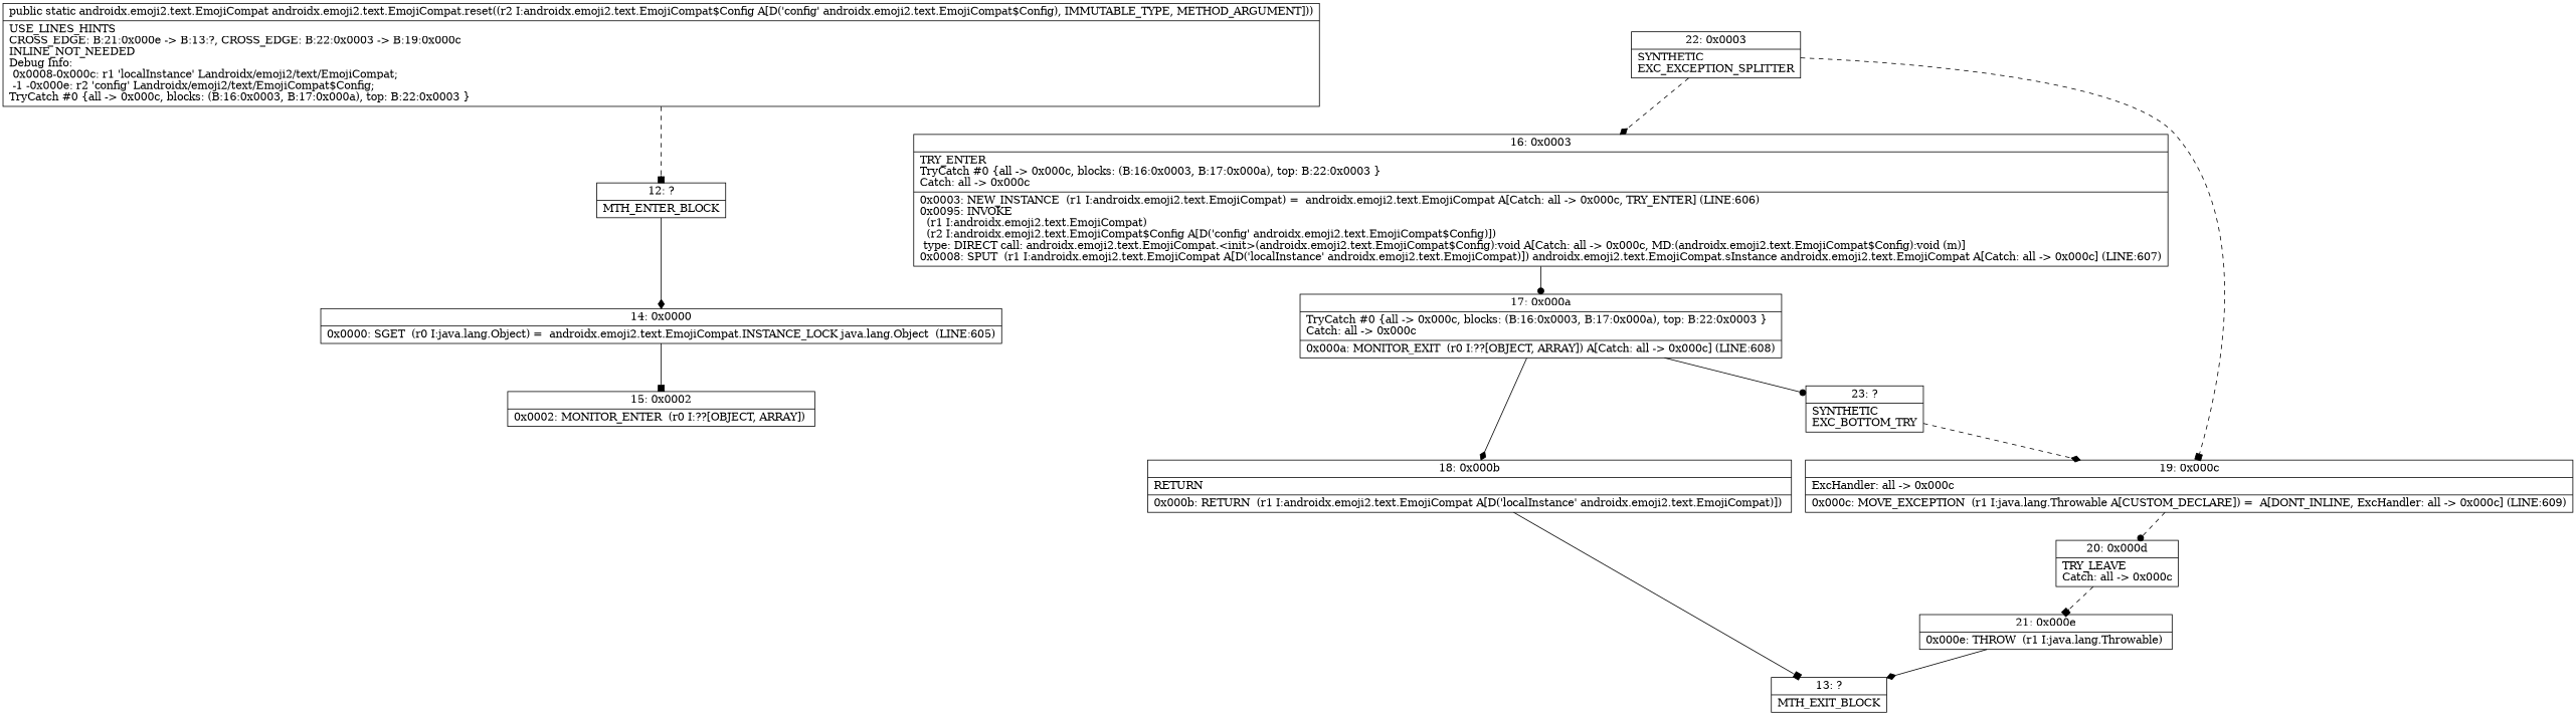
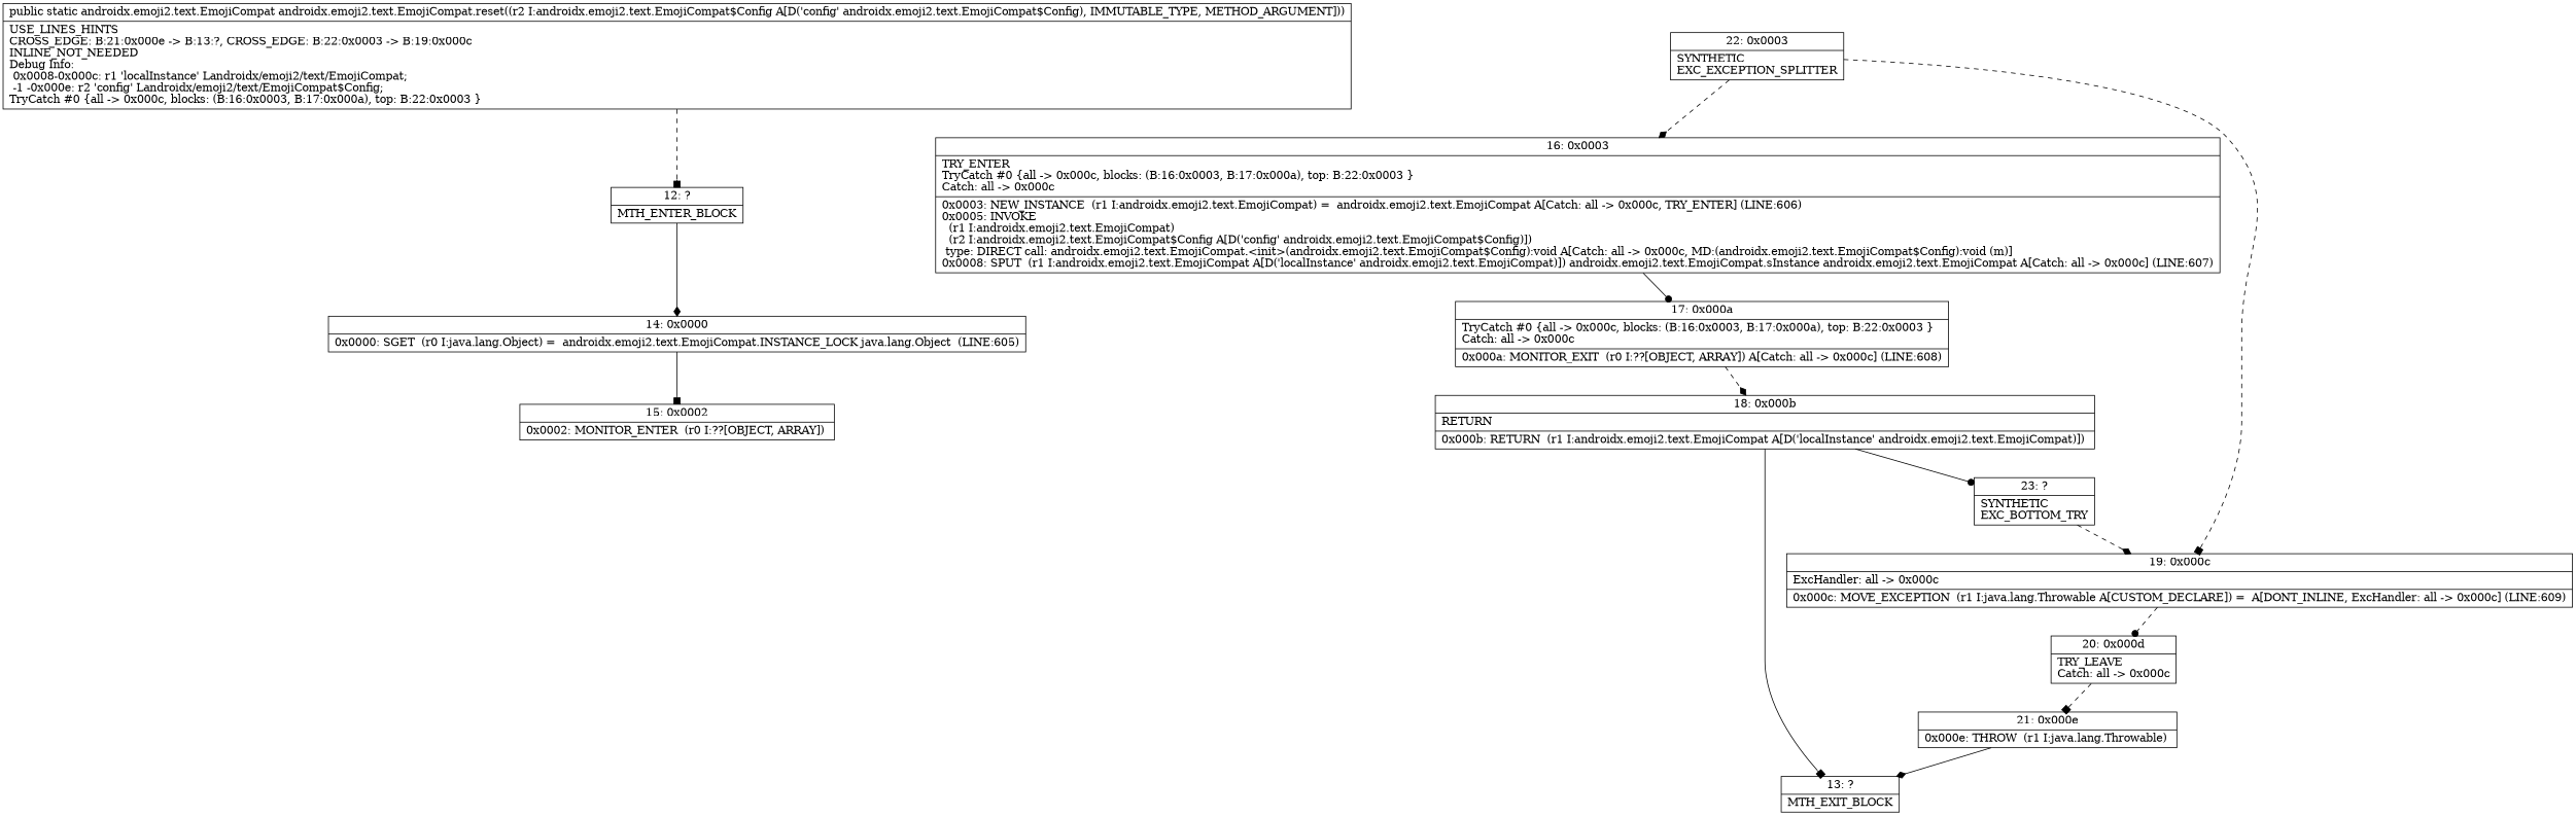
  digraph {
    node [shape=record]
    edge [arrowhead=diamond style=solid]
    n1 [label="{12\:\ ?|MTH_ENTER_BLOCK\l}"]
    n2 [label="{14\:\ 0x0000|0x0000: SGET  (r0 I:java.lang.Object) =  androidx.emoji2.text.EmojiCompat.INSTANCE_LOCK java.lang.Object  (LINE:605)\l}"]
    n3 [label="{15\:\ 0x0002|0x0002: MONITOR_ENTER  (r0 I:??[OBJECT, ARRAY]) \l}"]
    n4 [label="{22\:\ 0x0003|SYNTHETIC\lEXC_EXCEPTION_SPLITTER\l}"]
-   n5 [label="{16\:\ 0x0003|TRY_ENTER\lTryCatch #0 \{all \-\> 0x000c, blocks: (B:16:0x0003, B:17:0x000a), top: B:22:0x0003 \}\lCatch: all \-\> 0x000c\l|0x0003: NEW_INSTANCE  (r1 I:androidx.emoji2.text.EmojiCompat) =  androidx.emoji2.text.EmojiCompat A[Catch: all \-\> 0x000c, TRY_ENTER] (LINE:606)\l0x0095: INVOKE  \l  (r1 I:androidx.emoji2.text.EmojiCompat)\l  (r2 I:androidx.emoji2.text.EmojiCompat$Config A[D('config' androidx.emoji2.text.EmojiCompat$Config)])\l type: DIRECT call: androidx.emoji2.text.EmojiCompat.\<init\>(androidx.emoji2.text.EmojiCompat$Config):void A[Catch: all \-\> 0x000c, MD:(androidx.emoji2.text.EmojiCompat$Config):void (m)]\l0x0008: SPUT  (r1 I:androidx.emoji2.text.EmojiCompat A[D('localInstance' androidx.emoji2.text.EmojiCompat)]) androidx.emoji2.text.EmojiCompat.sInstance androidx.emoji2.text.EmojiCompat A[Catch: all \-\> 0x000c] (LINE:607)\l}"]
+   n5 [label="{16\:\ 0x0003|TRY_ENTER\lTryCatch #0 \{all \-\> 0x000c, blocks: (B:16:0x0003, B:17:0x000a), top: B:22:0x0003 \}\lCatch: all \-\> 0x000c\l|0x0003: NEW_INSTANCE  (r1 I:androidx.emoji2.text.EmojiCompat) =  androidx.emoji2.text.EmojiCompat A[Catch: all \-\> 0x000c, TRY_ENTER] (LINE:606)\l0x0005: INVOKE  \l  (r1 I:androidx.emoji2.text.EmojiCompat)\l  (r2 I:androidx.emoji2.text.EmojiCompat$Config A[D('config' androidx.emoji2.text.EmojiCompat$Config)])\l type: DIRECT call: androidx.emoji2.text.EmojiCompat.\<init\>(androidx.emoji2.text.EmojiCompat$Config):void A[Catch: all \-\> 0x000c, MD:(androidx.emoji2.text.EmojiCompat$Config):void (m)]\l0x0008: SPUT  (r1 I:androidx.emoji2.text.EmojiCompat A[D('localInstance' androidx.emoji2.text.EmojiCompat)]) androidx.emoji2.text.EmojiCompat.sInstance androidx.emoji2.text.EmojiCompat A[Catch: all \-\> 0x000c] (LINE:607)\l}"]
    n6 [label="{19\:\ 0x000c|ExcHandler: all \-\> 0x000c\l|0x000c: MOVE_EXCEPTION  (r1 I:java.lang.Throwable A[CUSTOM_DECLARE]) =  A[DONT_INLINE, ExcHandler: all \-\> 0x000c] (LINE:609)\l}"]
    n7 [label="{17\:\ 0x000a|TryCatch #0 \{all \-\> 0x000c, blocks: (B:16:0x0003, B:17:0x000a), top: B:22:0x0003 \}\lCatch: all \-\> 0x000c\l|0x000a: MONITOR_EXIT  (r0 I:??[OBJECT, ARRAY]) A[Catch: all \-\> 0x000c] (LINE:608)\l}"]
    n8 [label="{20\:\ 0x000d|TRY_LEAVE\lCatch: all \-\> 0x000c\l}"]
    n9 [label="{18\:\ 0x000b|RETURN\l|0x000b: RETURN  (r1 I:androidx.emoji2.text.EmojiCompat A[D('localInstance' androidx.emoji2.text.EmojiCompat)]) \l}"]
    n10 [label="{23\:\ ?|SYNTHETIC\lEXC_BOTTOM_TRY\l}"]
    n11 [label="{13\:\ ?|MTH_EXIT_BLOCK\l}"]
    n12 [label="{21\:\ 0x000e|0x000e: THROW  (r1 I:java.lang.Throwable) \l}"]
    n13 [label="{public static androidx.emoji2.text.EmojiCompat androidx.emoji2.text.EmojiCompat.reset((r2 I:androidx.emoji2.text.EmojiCompat$Config A[D('config' androidx.emoji2.text.EmojiCompat$Config), IMMUTABLE_TYPE, METHOD_ARGUMENT]))  | USE_LINES_HINTS\lCROSS_EDGE: B:21:0x000e \-\> B:13:?, CROSS_EDGE: B:22:0x0003 \-\> B:19:0x000c\lINLINE_NOT_NEEDED\lDebug Info:\l  0x0008\-0x000c: r1 'localInstance' Landroidx\/emoji2\/text\/EmojiCompat;\l  \-1 \-0x000e: r2 'config' Landroidx\/emoji2\/text\/EmojiCompat$Config;\lTryCatch #0 \{all \-\> 0x000c, blocks: (B:16:0x0003, B:17:0x000a), top: B:22:0x0003 \}\l}"]
    n1 -> n2
    n2 -> n3 [arrowhead=box]
    n4 -> n5 [style=dashed]
    n4 -> n6 [arrowhead=box style=dashed]
    n5 -> n7 [arrowhead=dot]
    n6 -> n8 [arrowhead=dot style=dashed]
-   n7 -> n9
-   n7 -> n10 [arrowhead=dot]
+   n7 -> n9 [style=dashed]
+   n9 -> n10 [arrowhead=dot]
    n8 -> n12 [arrowhead=box style=dashed]
    n9 -> n11 [arrowhead=box]
    n10 -> n6 [style=dashed]
    n12 -> n11
    n13 -> n1 [arrowhead=box style=dashed]
  }
